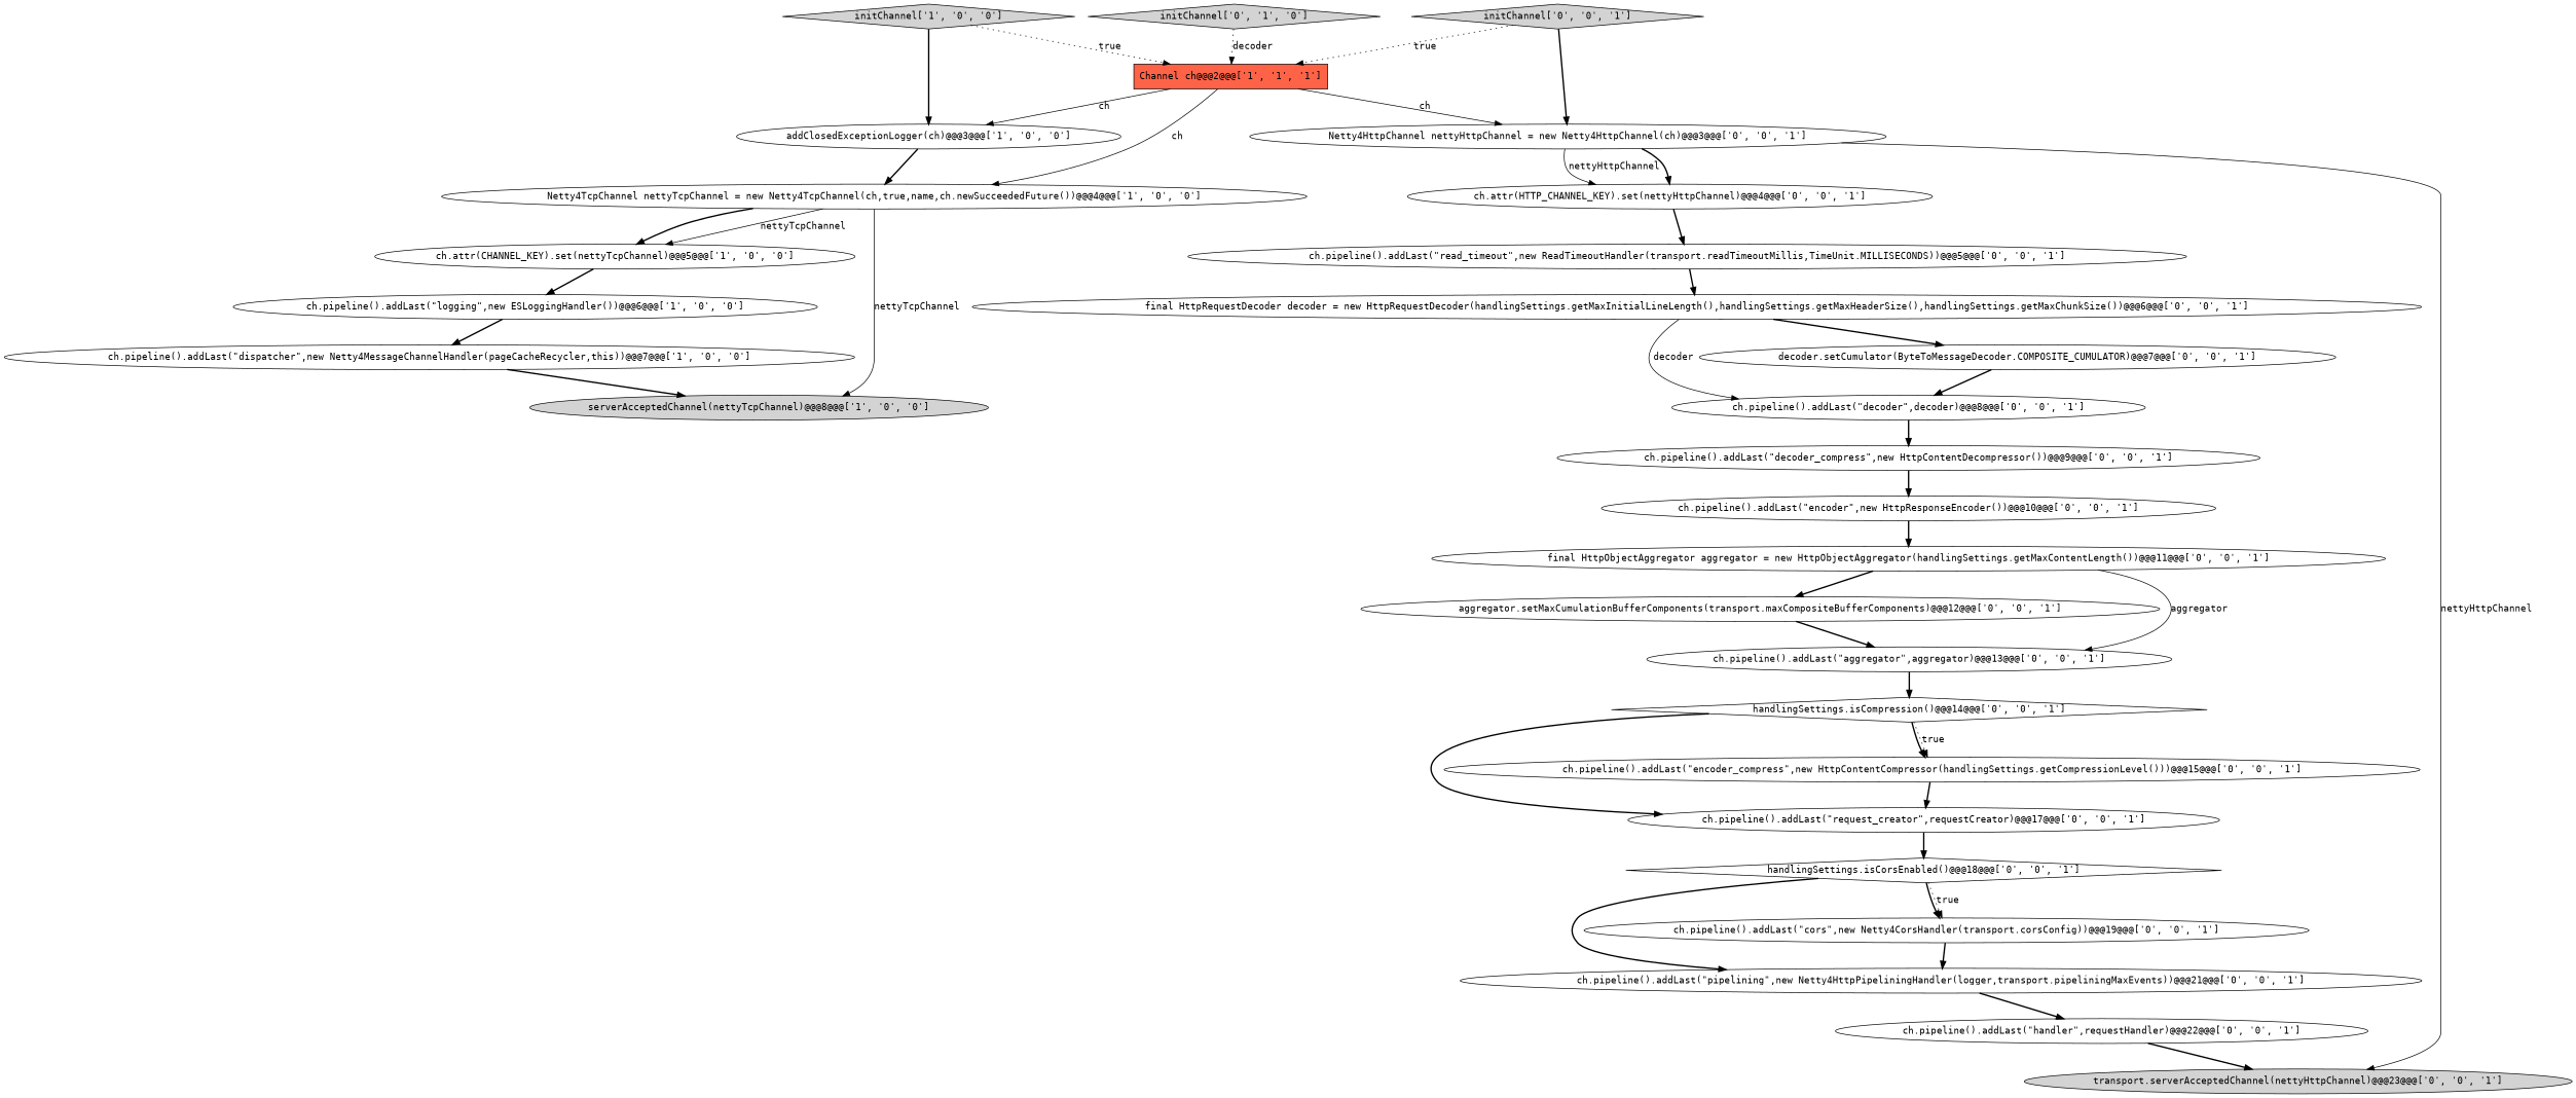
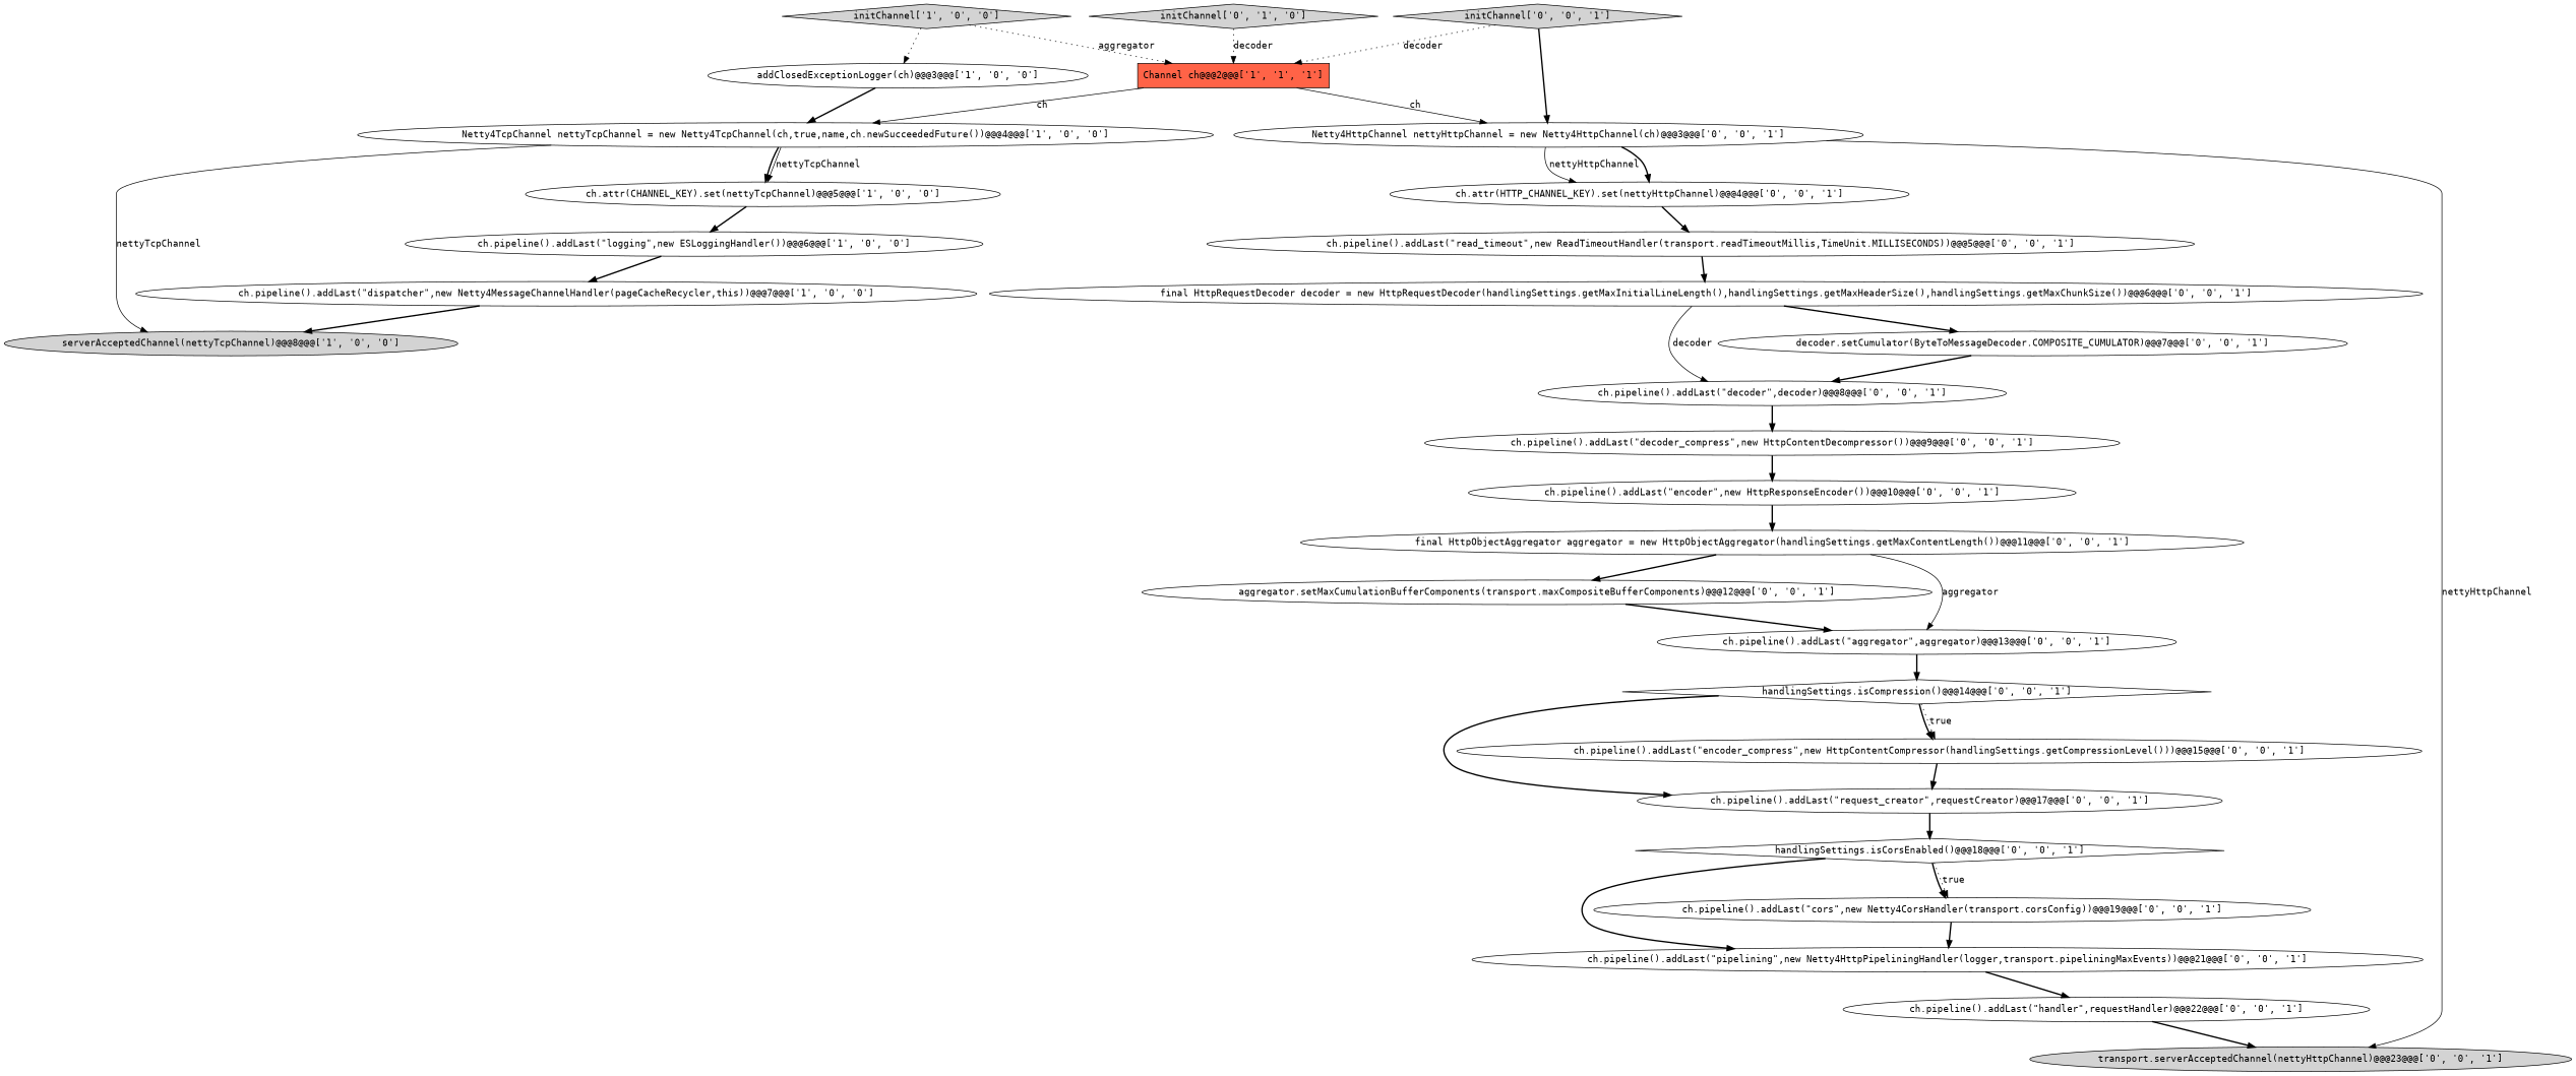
  digraph {
    fontname="DejaVu Sans Mono"
    node [fillcolor=white fontname="DejaVu Sans Mono" shape=ellipse style=filled]
    edge [fontname="DejaVu Sans Mono" style=bold]
    n1 [fillcolor=lightgray label="initChannel['1', '0', '0']" shape=diamond]
    n2 [label="addClosedExceptionLogger(ch)@@@3@@@['1', '0', '0']"]
    n3 [fillcolor=tomato label="Channel ch@@@2@@@['1', '1', '1']" shape=box]
    n4 [label="Netty4TcpChannel nettyTcpChannel = new Netty4TcpChannel(ch,true,name,ch.newSucceededFuture())@@@4@@@['1', '0', '0']"]
    n5 [label="Netty4HttpChannel nettyHttpChannel = new Netty4HttpChannel(ch)@@@3@@@['0', '0', '1']"]
    n6 [label="ch.pipeline().addLast(\"decoder\",decoder)@@@8@@@['0', '0', '1']"]
    n7 [label="ch.pipeline().addLast(\"decoder_compress\",new HttpContentDecompressor())@@@9@@@['0', '0', '1']"]
    n8 [label="ch.pipeline().addLast(\"encoder\",new HttpResponseEncoder())@@@10@@@['0', '0', '1']"]
    n9 [label="ch.attr(CHANNEL_KEY).set(nettyTcpChannel)@@@5@@@['1', '0', '0']"]
    n10 [fillcolor=lightgray label="serverAcceptedChannel(nettyTcpChannel)@@@8@@@['1', '0', '0']"]
    n11 [label="ch.pipeline().addLast(\"logging\",new ESLoggingHandler())@@@6@@@['1', '0', '0']"]
    n12 [label="ch.pipeline().addLast(\"dispatcher\",new Netty4MessageChannelHandler(pageCacheRecycler,this))@@@7@@@['1', '0', '0']"]
    n13 [label="aggregator.setMaxCumulationBufferComponents(transport.maxCompositeBufferComponents)@@@12@@@['0', '0', '1']"]
    n14 [label="ch.pipeline().addLast(\"aggregator\",aggregator)@@@13@@@['0', '0', '1']"]
    n15 [label="handlingSettings.isCompression()@@@14@@@['0', '0', '1']" shape=diamond]
    n16 [label="final HttpObjectAggregator aggregator = new HttpObjectAggregator(handlingSettings.getMaxContentLength())@@@11@@@['0', '0', '1']"]
    n17 [fillcolor=lightgray label="initChannel['0', '1', '0']" shape=diamond]
    n18 [label="ch.pipeline().addLast(\"request_creator\",requestCreator)@@@17@@@['0', '0', '1']"]
    n19 [label="ch.pipeline().addLast(\"encoder_compress\",new HttpContentCompressor(handlingSettings.getCompressionLevel()))@@@15@@@['0', '0', '1']"]
    n20 [label="handlingSettings.isCorsEnabled()@@@18@@@['0', '0', '1']" shape=diamond]
    n21 [label="ch.pipeline().addLast(\"pipelining\",new Netty4HttpPipeliningHandler(logger,transport.pipeliningMaxEvents))@@@21@@@['0', '0', '1']"]
    n22 [label="ch.pipeline().addLast(\"cors\",new Netty4CorsHandler(transport.corsConfig))@@@19@@@['0', '0', '1']"]
    n23 [label="ch.attr(HTTP_CHANNEL_KEY).set(nettyHttpChannel)@@@4@@@['0', '0', '1']"]
    n24 [fillcolor=lightgray label="transport.serverAcceptedChannel(nettyHttpChannel)@@@23@@@['0', '0', '1']"]
    n25 [label="ch.pipeline().addLast(\"read_timeout\",new ReadTimeoutHandler(transport.readTimeoutMillis,TimeUnit.MILLISECONDS))@@@5@@@['0', '0', '1']"]
    n26 [label="final HttpRequestDecoder decoder = new HttpRequestDecoder(handlingSettings.getMaxInitialLineLength(),handlingSettings.getMaxHeaderSize(),handlingSettings.getMaxChunkSize())@@@6@@@['0', '0', '1']"]
    n27 [label="ch.pipeline().addLast(\"handler\",requestHandler)@@@22@@@['0', '0', '1']"]
    n28 [fillcolor=lightgray label="initChannel['0', '0', '1']" shape=diamond]
    n29 [label="decoder.setCumulator(ByteToMessageDecoder.COMPOSITE_CUMULATOR)@@@7@@@['0', '0', '1']"]
-   n1 -> n2
-   n1 -> n3 [label=true style=dotted]
+   n1 -> n2 [style=dotted]
+   n1 -> n3 [label=aggregator style=dotted]
    n2 -> n4
-   n3 -> n2 [label=ch style=solid]
    n3 -> n4 [label=ch style=solid]
    n3 -> n5 [label=ch style=solid]
    n4 -> n9
    n4 -> n9 [label=nettyTcpChannel style=solid]
    n4 -> n10 [label=nettyTcpChannel style=solid]
    n5 -> n23 [label=nettyHttpChannel style=solid]
    n5 -> n23
    n5 -> n24 [label=nettyHttpChannel style=solid]
    n6 -> n7
    n7 -> n8
    n8 -> n16
    n9 -> n11
    n11 -> n12
    n12 -> n10
    n13 -> n14
    n14 -> n15
    n15 -> n18
    n15 -> n19
    n15 -> n19 [label=true style=dotted]
    n16 -> n13
    n16 -> n14 [label=aggregator style=solid]
    n17 -> n3 [label=decoder style=dotted]
    n18 -> n20
    n19 -> n18
    n20 -> n21
    n20 -> n22
    n20 -> n22 [label=true style=dotted]
    n21 -> n27
    n22 -> n21
    n23 -> n25
    n25 -> n26
    n26 -> n6 [label=decoder style=solid]
    n26 -> n29
    n27 -> n24
-   n28 -> n3 [label=true style=dotted]
+   n28 -> n3 [label=decoder style=dotted]
    n28 -> n5
    n29 -> n6
  }
